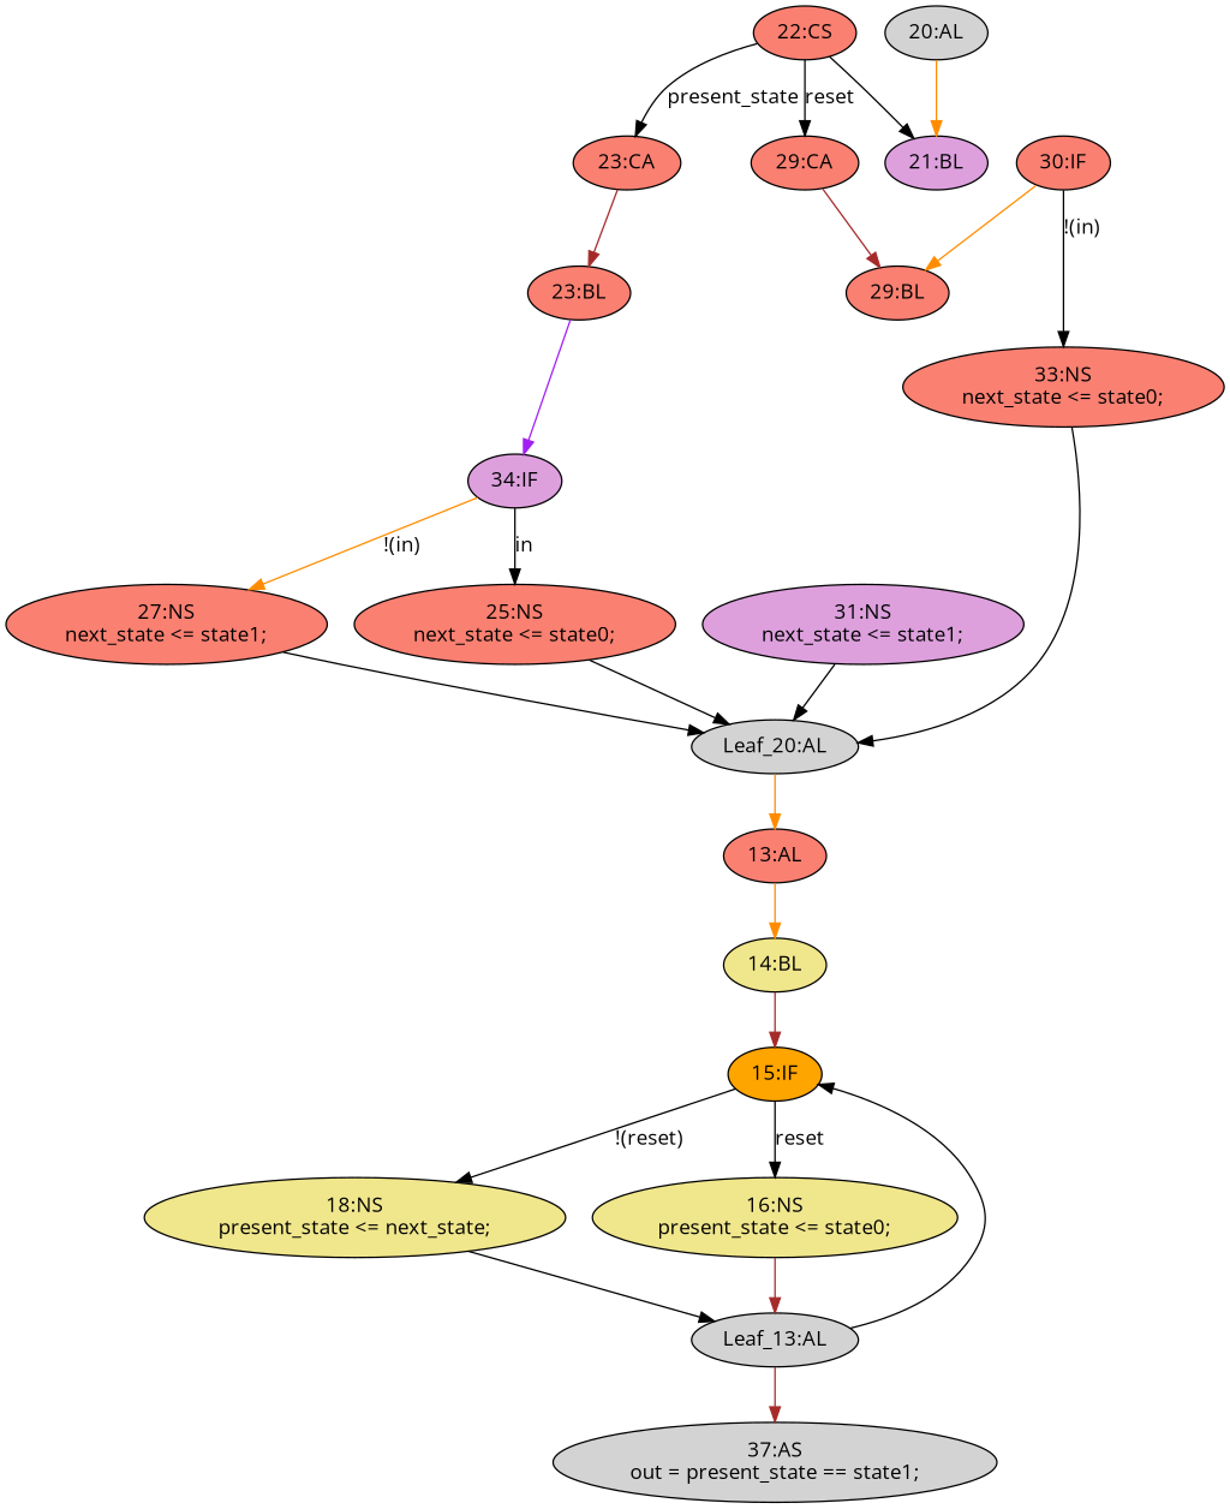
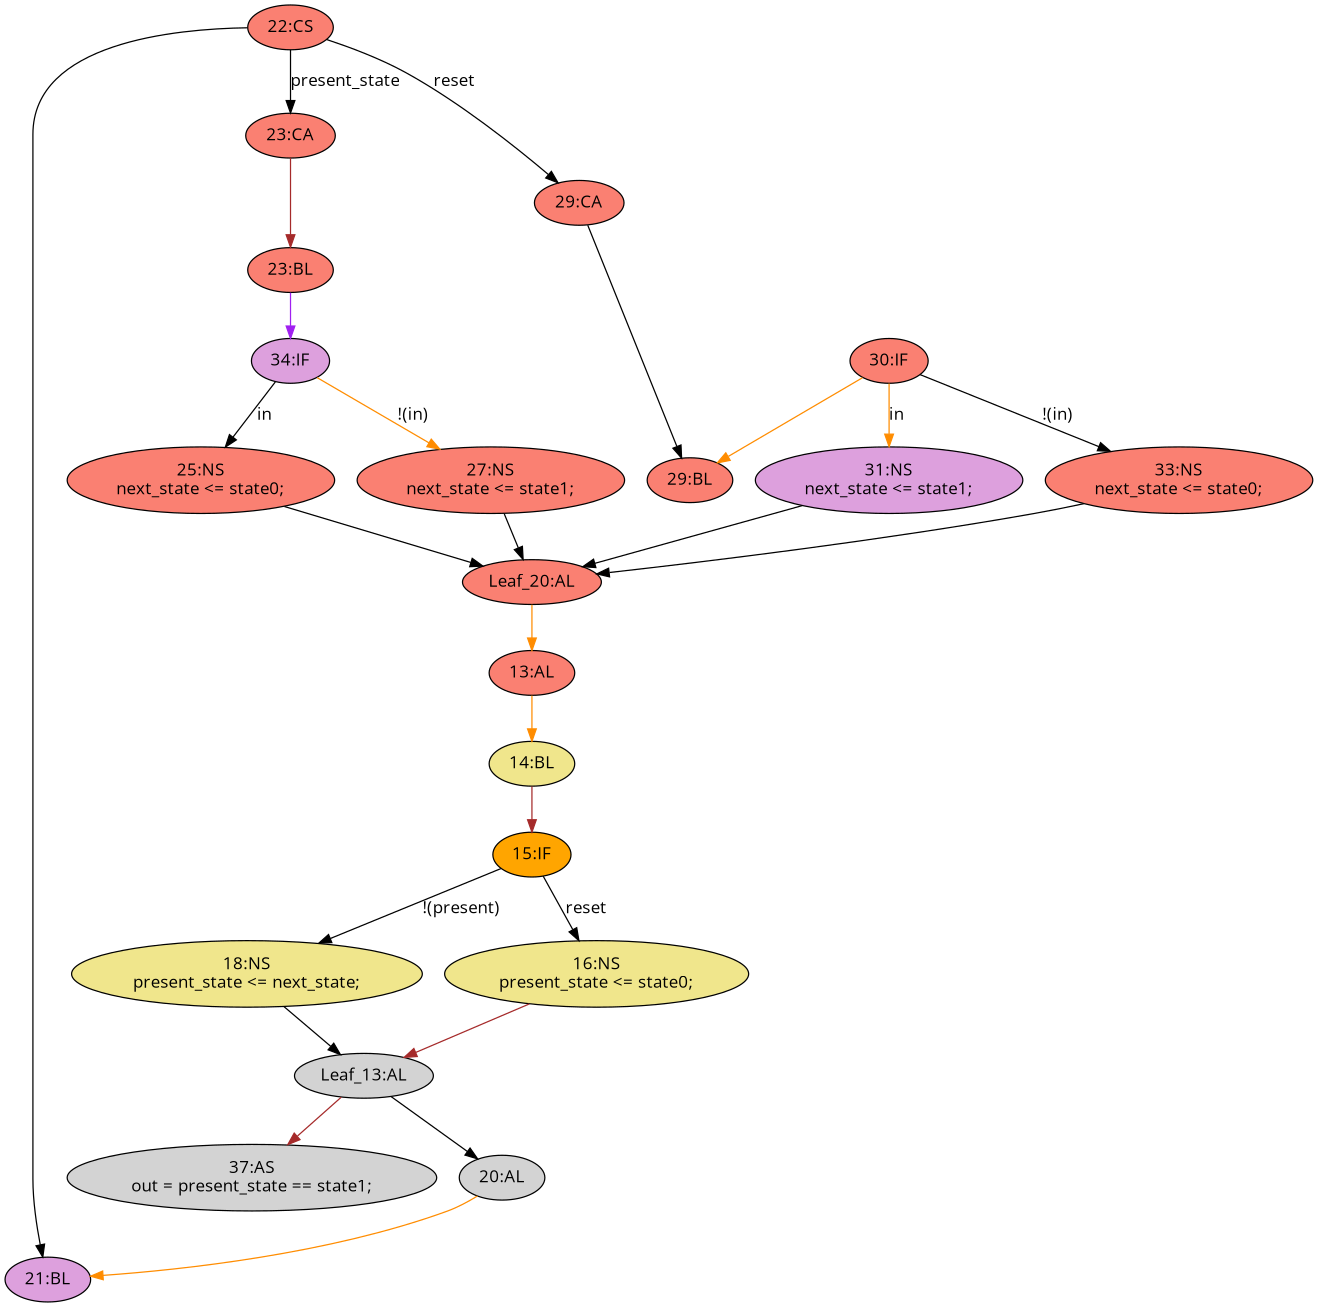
  strict digraph {
    fontname="Open Sans"
    node [fillcolor=salmon fontname="Open Sans" statements="[]" style=filled typ=NonblockingSubstitution]
    edge [color=black cond="[]" fontname="Open Sans" lineno=None]
    n1 [ast="<pyverilog.vparser.ast.Block object at 0x7f0c8a8fdd10>" fillcolor=plum label="21:BL" typ=Block]
    n2 [ast="<pyverilog.vparser.ast.CaseStatement object at 0x7f0c8a960f90>" label="22:CS" typ=CaseStatement]
    n3 [ast="<pyverilog.vparser.ast.Case object at 0x7f0c8a8e6750>" label="23:CA" typ=Case]
    n4 [ast="<pyverilog.vparser.ast.Case object at 0x7f0c8a960450>" label="29:CA" typ=Case]
    n5 [ast="<pyverilog.vparser.ast.Block object at 0x7f0c8a8e6ad0>" label="23:BL" typ=Block]
    n6 [ast="<pyverilog.vparser.ast.Block object at 0x7f0c8a960d10>" label="29:BL" typ=Block]
    n7 [ast="<pyverilog.vparser.ast.NonblockingSubstitution object at 0x7f0c8a558b10>" fillcolor=plum label="31:NS\nnext_state <= state1;" statements="[<pyverilog.vparser.ast.NonblockingSubstitution object at 0x7f0c8a558b10>]"]
-   n8 [def_var="['next_state']" fillcolor=lightgrey label="Leaf_20:AL" statements="" typ=""]
+   n8 [def_var="['next_state']" label="Leaf_20:AL" statements="" typ=""]
    n9 [ast="<pyverilog.vparser.ast.Always object at 0x7f0c8a8e34d0>" clk_sens=True label="13:AL" sens="['clk']" typ=Always use_var="['reset', 'next_state']"]
    n10 [ast="<pyverilog.vparser.ast.Block object at 0x7f0c8a8e3610>" fillcolor=khaki label="14:BL" typ=Block]
    n11 [ast="<pyverilog.vparser.ast.NonblockingSubstitution object at 0x7f0c8a558350>" label="33:NS\nnext_state <= state0;" statements="[<pyverilog.vparser.ast.NonblockingSubstitution object at 0x7f0c8a558350>]"]
    n12 [ast="<pyverilog.vparser.ast.IfStatement object at 0x7f0c8a8e6550>" fillcolor=plum label="34:IF" typ=IfStatement]
    n13 [ast="<pyverilog.vparser.ast.NonblockingSubstitution object at 0x7f0c8ad01610>" label="25:NS\nnext_state <= state0;" statements="[<pyverilog.vparser.ast.NonblockingSubstitution object at 0x7f0c8ad01610>]"]
    n14 [ast="<pyverilog.vparser.ast.NonblockingSubstitution object at 0x7f0c8a9607d0>" label="27:NS\nnext_state <= state1;" statements="[<pyverilog.vparser.ast.NonblockingSubstitution object at 0x7f0c8a9607d0>]"]
    n15 [ast="<pyverilog.vparser.ast.IfStatement object at 0x7f0c8c1e8ad0>" label="30:IF" typ=IfStatement]
    n16 [ast="<pyverilog.vparser.ast.IfStatement object at 0x7f0c8a88e4d0>" fillcolor=orange label="15:IF" typ=IfStatement]
    n17 [ast="<pyverilog.vparser.ast.NonblockingSubstitution object at 0x7f0c8a8f1390>" fillcolor=khaki label="18:NS\npresent_state <= next_state;" statements="[<pyverilog.vparser.ast.NonblockingSubstitution object at 0x7f0c8a8f1390>]"]
    n18 [ast="<pyverilog.vparser.ast.NonblockingSubstitution object at 0x7f0c8a88e550>" fillcolor=khaki label="16:NS\npresent_state <= state0;" statements="[<pyverilog.vparser.ast.NonblockingSubstitution object at 0x7f0c8a88e550>]"]
    n19 [ast="<pyverilog.vparser.ast.Assign object at 0x7f0c8a558610>" def_var="['out']" fillcolor=lightgrey label="37:AS\nout = present_state == state1;" typ=Assign use_var="['present_state']"]
    n20 [def_var="['present_state']" fillcolor=lightgrey label="Leaf_13:AL" statements="" typ=""]
    n21 [ast="<pyverilog.vparser.ast.Always object at 0x7f0c8a8e6650>" clk_sens=False fillcolor=lightgrey label="20:AL" sens="['in', 'present_state']" typ=Always use_var="['present_state', 'in']"]
    n2 -> n1
    n2 -> n3 [cond="['present_state']" label=present_state lineno=22]
    n2 -> n4 [cond="['present_state']" label=reset lineno=22]
    n3 -> n5 [color=brown]
-   n4 -> n6 [color=brown]
+   n4 -> n6
    n5 -> n12 [color=purple]
    n7 -> n8
    n8 -> n9 [color=darkorange cond="" lineno=""]
    n9 -> n10 [color=darkorange]
    n10 -> n16 [color=brown]
    n11 -> n8
    n12 -> n13 [cond="['in']" label=in lineno=24]
    n12 -> n14 [color=darkorange cond="['in']" label="!(in)" lineno=24]
    n13 -> n8
    n14 -> n8
    n15 -> n6 [color=darkorange]
+   n15 -> n7 [color=darkorange cond="['in']" label=in lineno=30]
    n15 -> n11 [cond="['in']" label="!(in)" lineno=30]
-   n16 -> n17 [cond="['reset']" label="!(reset)" lineno=15]
+   n16 -> n17 [cond="['reset']" label="!(present)" lineno=15]
    n16 -> n18 [cond="['reset']" label=reset lineno=15]
    n17 -> n20
    n18 -> n20 [color=brown]
    n20 -> n19 [color=brown cond="" lineno=""]
-   n20 -> n16 [cond="" lineno=""]
+   n20 -> n21 [cond="" lineno=""]
    n21 -> n1 [color=darkorange]
  }
